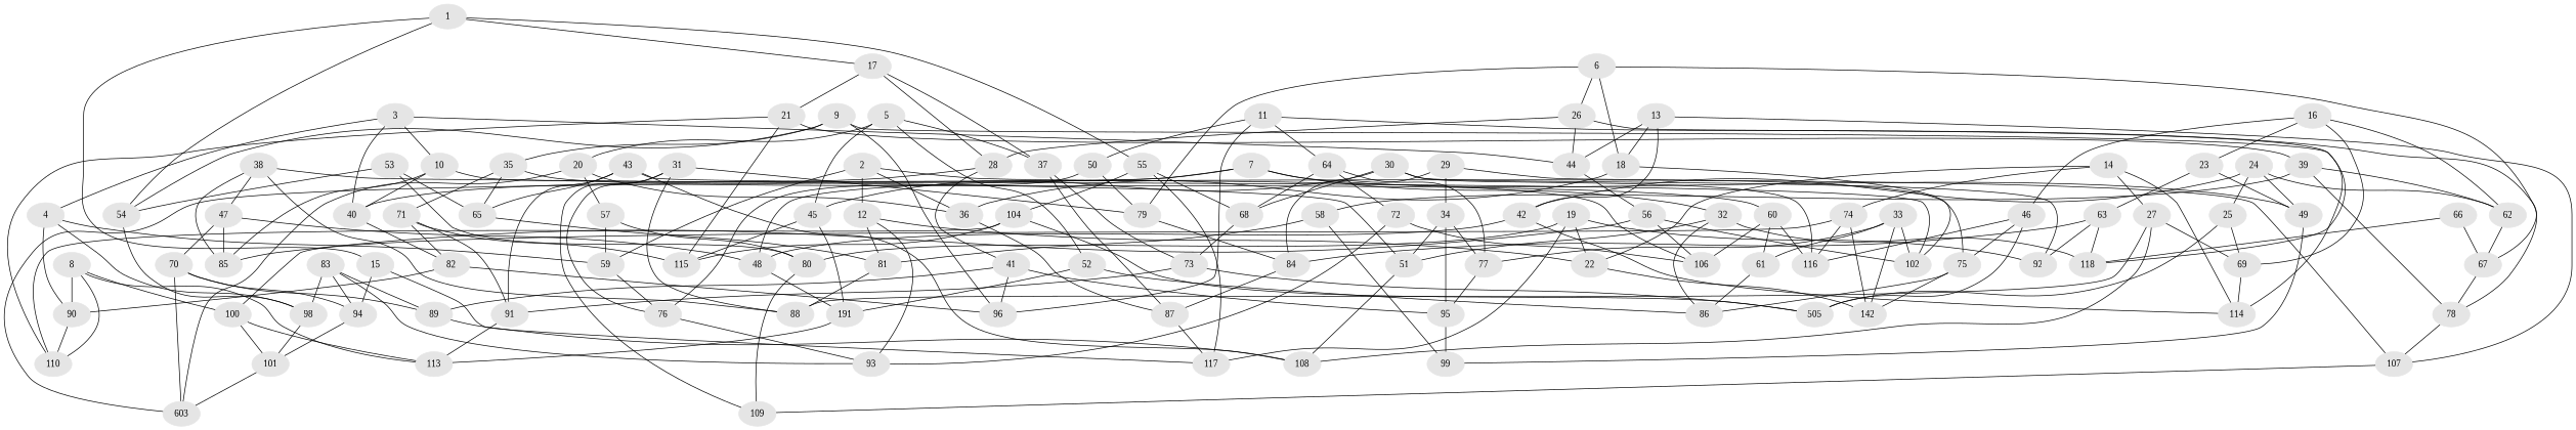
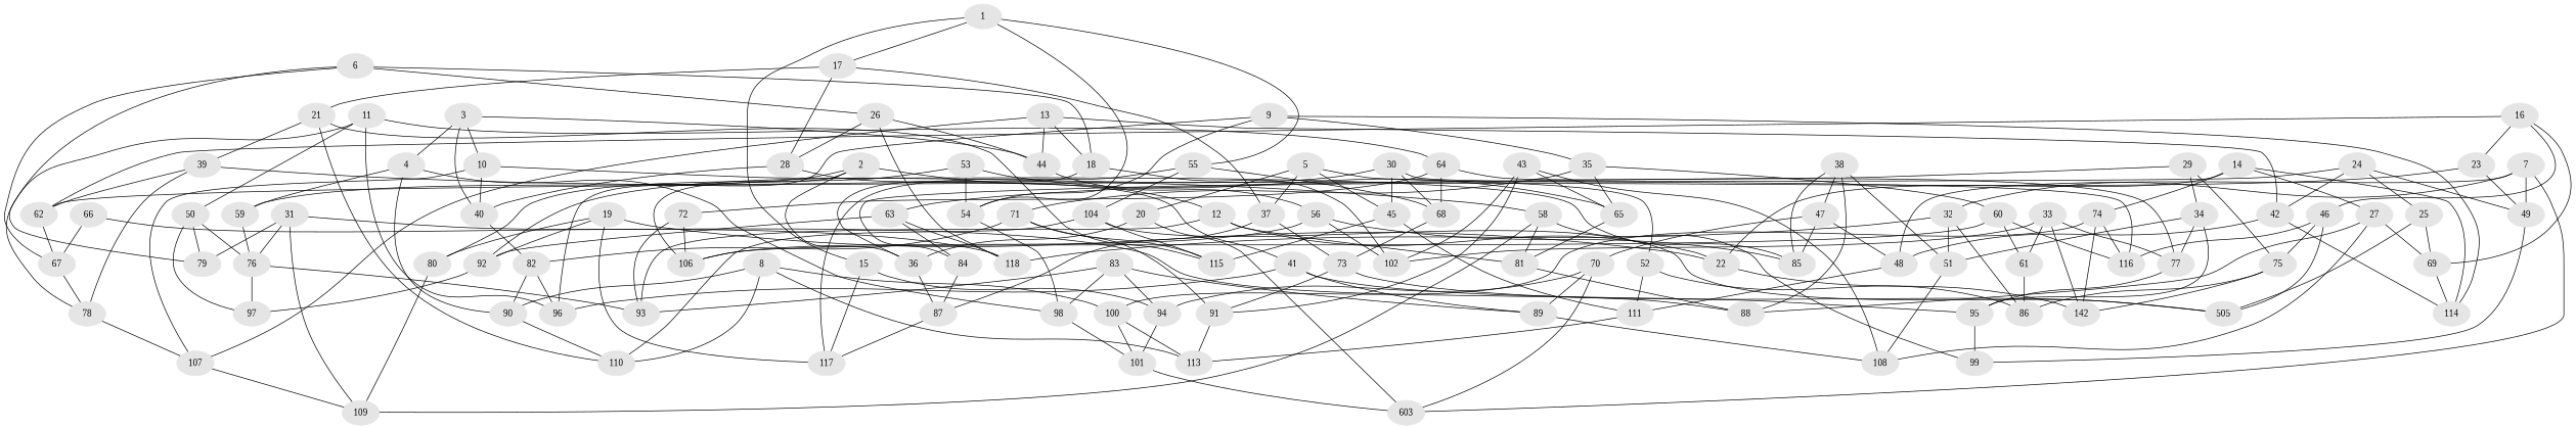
  graph {
    fontname="Liberation Serif"
    node [color=gray90 fontname="Liberation Serif" style=filled]
    edge [fontname="Liberation Serif"]
    1
    15
    17
    54
    55
    94
    117
    37
    21
    28
    98
    68
    104
    2
    12
    36
    59
    106
    22
    81
    93
    87
    76
    3
    4
    10
    40
    44
    90
    85
    107
    82
    56
    110
    101
    5
    20
    45
    52
    n40 [label=603]
-   57
    73
    115
-   111 [label=191]
+   111
    86
    6
    18
    26
    67
    79
    102
    118
    78
    84
    7
    32
    48
    49
    51
    99
    8
    100
    113
    9
    35
    96
    114
    60
    65
    71
    109
    11
    50
    64
+   97
    77
    72
    n78 [label=142]
    88
    13
    42
    14
    27
    74
    69
    108
    116
    61
    16
    23
    46
    62
    63
    n94 [label=505]
    75
    39
    41
    19
    80
    92
    58
    66
    24
    25
    29
    34
    95
    89
    30
    31
    33
    91
    38
    47
    70
    43
    53
    83
    1 -- 15
    1 -- 17
    1 -- 54
    1 -- 55
    15 -- 94
    15 -- 117
    17 -- 37
    17 -- 21
    17 -- 28
    54 -- 98
    55 -- 117
    55 -- 68
    55 -- 104
    94 -- 101
    37 -- 87
    37 -- 73
    21 -- 110
    21 -- 115
    21 -- 39
    28 -- 40
    28 -- 41
    98 -- 101
    68 -- 73
    104 -- 110
    104 -- 115
    104 -- n94
    2 -- 12
    2 -- 36
    2 -- 59
    2 -- 106
    12 -- 22
    12 -- 81
    12 -- 93
    36 -- 87
    59 -- 76
    22 -- n78
    81 -- 88
    87 -- 117
    76 -- 93
+   76 -- 97
    3 -- 4
    3 -- 10
    3 -- 40
    3 -- 44
    4 -- 98
    4 -- 59
    4 -- 90
    10 -- 40
    10 -- 85
    10 -- 107
    40 -- 82
    44 -- 56
    90 -- 110
    107 -- 109
    82 -- 90
    82 -- 96
    56 -- 106
    56 -- 85
    56 -- 102
    101 -- n40
    5 -- 37
    5 -- 20
    5 -- 45
    5 -- 52
    20 -- 36
    20 -- n40
-   20 -- 57
    45 -- 115
    45 -- 111
    52 -- 111
    52 -- 86
-   57 -- 59
-   57 -- 80
    73 -- n94
    73 -- 91
    111 -- 113
    6 -- 18
    6 -- 26
    6 -- 67
    6 -- 79
    18 -- 36
    18 -- 102
    26 -- 28
    26 -- 44
    26 -- 118
    67 -- 78
-   79 -- 84
    78 -- 107
    84 -- 87
    7 -- n40
    7 -- 32
    7 -- 48
    7 -- 49
    32 -- 86
    32 -- 118
    32 -- 51
    48 -- 111
    49 -- 99
    51 -- 108
    8 -- 90
    8 -- 110
    8 -- 100
    8 -- 113
    100 -- 101
    100 -- 113
    9 -- 54
    9 -- 35
    9 -- 96
    9 -- 114
    35 -- 60
    35 -- 65
    35 -- 71
    60 -- 106
    60 -- 116
    60 -- 61
    65 -- 81
    71 -- 82
    71 -- 115
    71 -- 91
    11 -- 78
    11 -- 96
    11 -- 50
    11 -- 64
    50 -- 76
    50 -- 79
+   50 -- 97
    64 -- 68
    64 -- 77
    64 -- 72
    77 -- 95
    72 -- 106
    72 -- 93
    13 -- 44
    13 -- 107
    13 -- 18
    13 -- 42
    42 -- 48
    42 -- 114
    14 -- 22
    14 -- 114
    14 -- 27
    14 -- 74
    27 -- 88
    27 -- 69
    27 -- 108
    74 -- 100
    74 -- n78
    74 -- 116
    69 -- 114
    61 -- 86
    16 -- 69
    16 -- 23
    16 -- 46
    16 -- 62
    23 -- 49
    23 -- 63
    46 -- 116
    46 -- n94
    46 -- 75
    62 -- 67
    63 -- 118
    63 -- 84
    63 -- 92
    75 -- 86
    75 -- n78
    39 -- 78
    39 -- 62
    39 -- 58
    41 -- 96
    41 -- 95
    41 -- 89
    19 -- 117
    19 -- 22
    19 -- 80
    19 -- 92
    80 -- 109
+   92 -- 97
    58 -- 81
    58 -- 99
+   58 -- 109
    66 -- 67
    66 -- 118
    24 -- 49
    24 -- 42
    24 -- 62
    24 -- 25
    25 -- 69
    25 -- n94
    29 -- 84
    29 -- 75
    29 -- 34
    34 -- 51
    34 -- 77
    34 -- 95
    95 -- 99
    89 -- 108
    30 -- 68
    30 -- 45
    30 -- 116
    30 -- 92
    31 -- 76
    31 -- 79
    31 -- 109
    31 -- 88
    33 -- 102
    33 -- 77
    33 -- n78
    33 -- 61
    91 -- 113
    38 -- 85
    38 -- 51
    38 -- 88
    38 -- 47
    47 -- 85
    47 -- 48
    47 -- 70
    70 -- 94
    70 -- n40
    70 -- 89
    43 -- 102
    43 -- 65
    43 -- 108
    43 -- 91
    53 -- 54
    53 -- 65
    53 -- 80
    83 -- 94
    83 -- 98
    83 -- 93
    83 -- 89
  }
